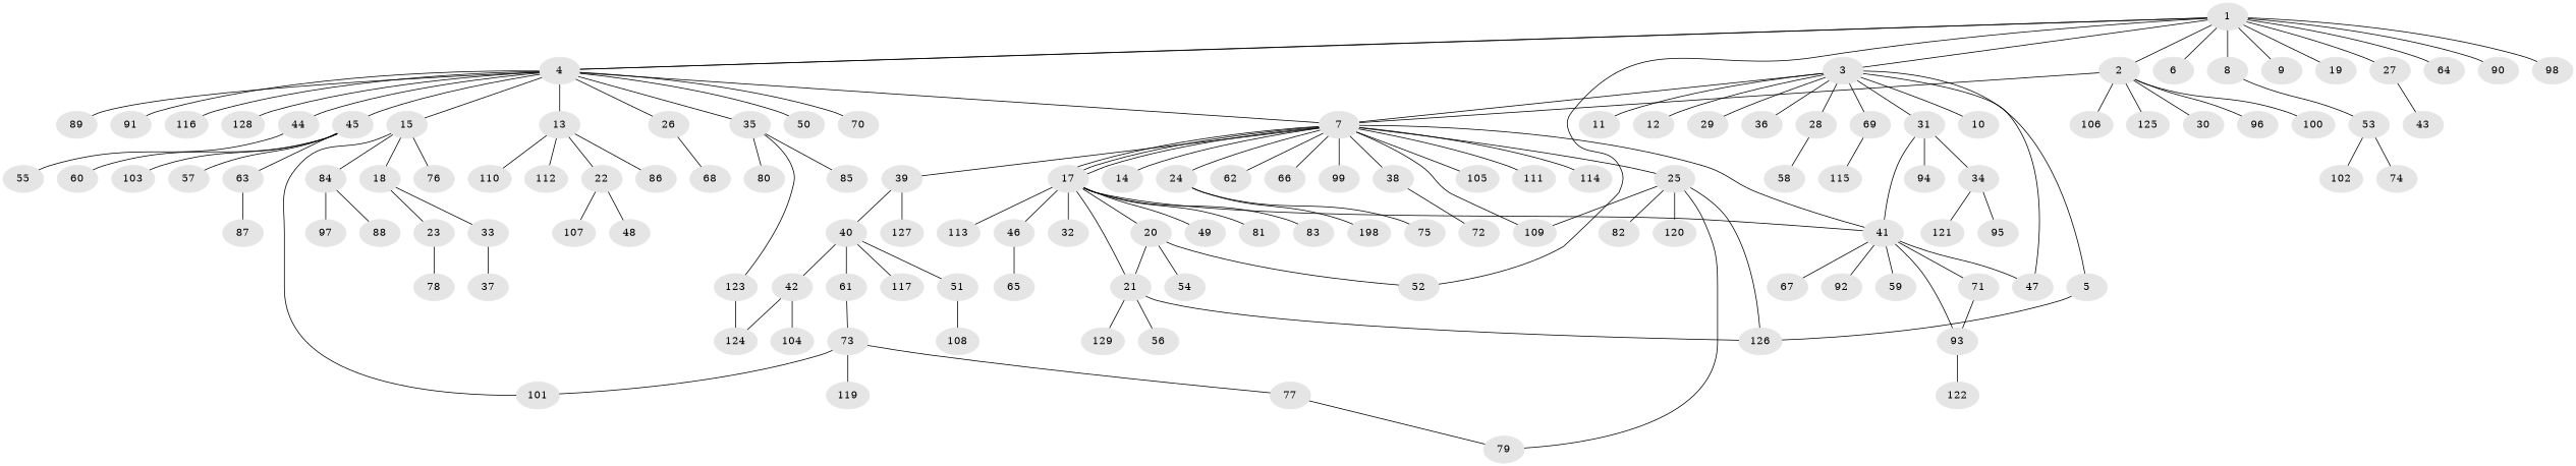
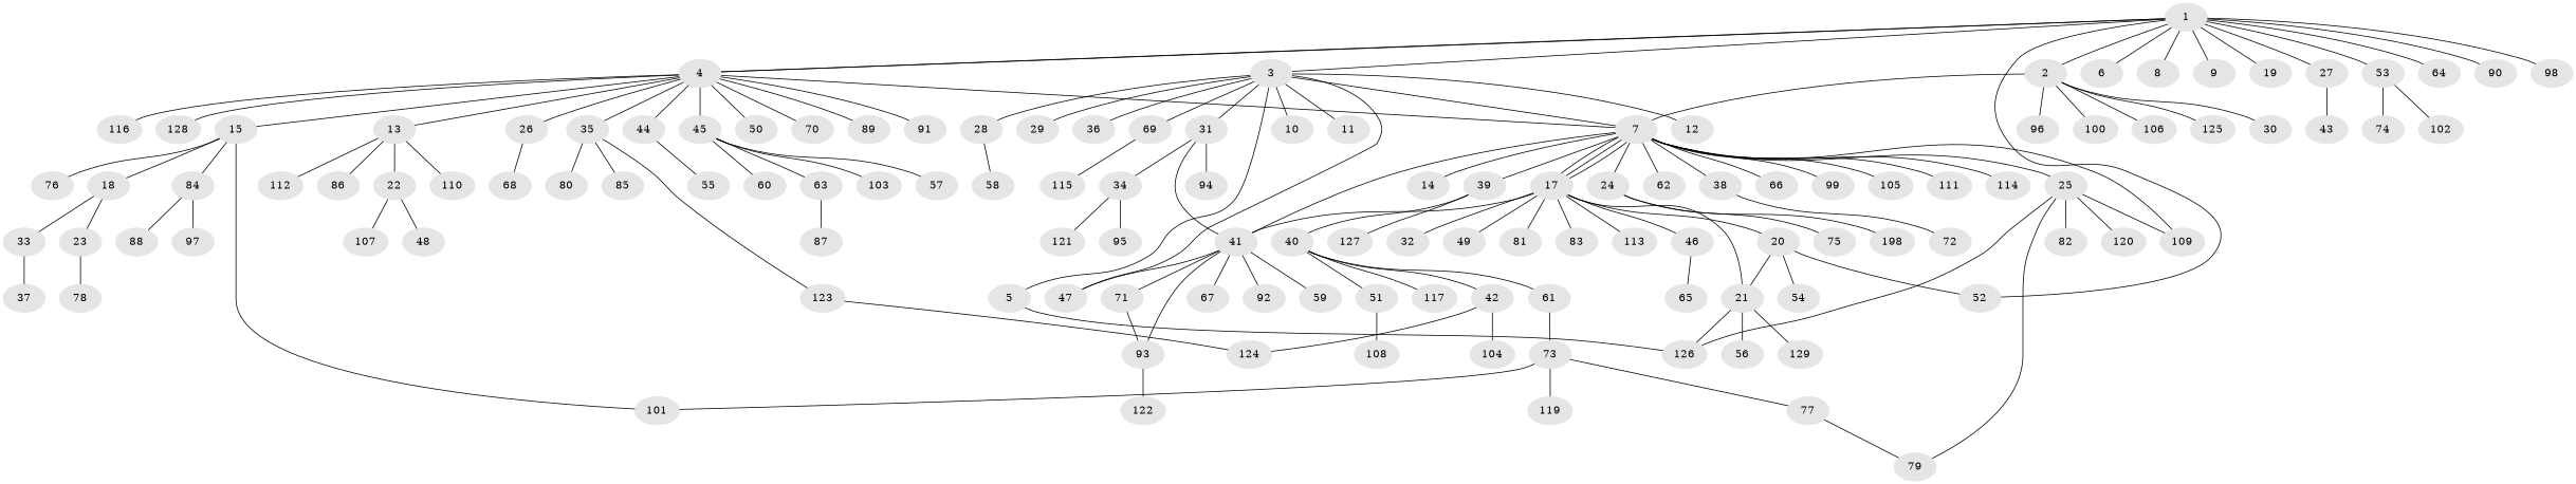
  graph {
    node [color=gray90 style=filled]
    1
    2
    3
    4
    6
    8
    9
    19
    27
    52
    53
    64
    90
    98
    7
    30
    96
    100
    106
    125
    5
    10
    11
    12
    28
    29
    31
    36
    47
    69
    13
    15
    26
    35
    44
    45
    50
    70
    89
    91
    116
    128
    43
    74
    102
    14
    17
    24
    25
    38
    39
    41
    62
    66
    99
    105
    109
    111
    114
    126
    58
    34
    94
    115
    22
    86
    110
    112
    18
    76
    84
    101
    68
    80
    85
    123
    55
    57
    60
    63
    103
    20
    21
    32
    46
    49
    81
    83
    113
    75
    n91 [label=198]
    79
    82
    120
    72
    40
    127
    59
    67
    71
    92
    93
    48
    107
    23
    33
    88
    97
    54
    56
    129
    65
    78
    37
    95
    121
    124
    42
    51
    61
    117
    104
    108
    73
    122
    87
    77
    119
    1 -- 2
    1 -- 3
    1 -- 4
    1 -- 4
    1 -- 6
    1 -- 8
    1 -- 9
    1 -- 19
    1 -- 27
    1 -- 52
-   8 -- 53
+   1 -- 53
    1 -- 64
    1 -- 90
    1 -- 98
    2 -- 7
    2 -- 30
    2 -- 96
    2 -- 100
    2 -- 106
    2 -- 125
    3 -- 7
    3 -- 5
    3 -- 10
    3 -- 11
    3 -- 12
    3 -- 28
    3 -- 29
    3 -- 31
    3 -- 36
    3 -- 47
    3 -- 69
    4 -- 7
    4 -- 13
    4 -- 15
    4 -- 26
    4 -- 35
    4 -- 44
    4 -- 45
    4 -- 50
    4 -- 70
    4 -- 89
    4 -- 91
    4 -- 116
    4 -- 128
    27 -- 43
    53 -- 74
    53 -- 102
    7 -- 14
    7 -- 17
    7 -- 17
    7 -- 17
    7 -- 24
    7 -- 25
    7 -- 38
    7 -- 39
    7 -- 41
    7 -- 62
    7 -- 66
    7 -- 99
    7 -- 105
    7 -- 109
    7 -- 111
    7 -- 114
    5 -- 126
    28 -- 58
    31 -- 41
    31 -- 34
    31 -- 94
    69 -- 115
    13 -- 22
    13 -- 86
    13 -- 110
    13 -- 112
    15 -- 18
    15 -- 76
    15 -- 84
    15 -- 101
    26 -- 68
    35 -- 80
    35 -- 85
    35 -- 123
    44 -- 55
    45 -- 57
    45 -- 60
    45 -- 63
    45 -- 103
    17 -- 41
    17 -- 20
    17 -- 21
    17 -- 32
    17 -- 46
    17 -- 49
    17 -- 81
    17 -- 83
    17 -- 113
    24 -- 75
    24 -- n91
    25 -- 109
    25 -- 126
    25 -- 79
    25 -- 82
    25 -- 120
    38 -- 72
    39 -- 40
    39 -- 127
    41 -- 47
    41 -- 59
    41 -- 67
    41 -- 71
    41 -- 92
    41 -- 93
    34 -- 95
    34 -- 121
    22 -- 48
    22 -- 107
    18 -- 23
    18 -- 33
    84 -- 88
    84 -- 97
    123 -- 124
    63 -- 87
    20 -- 52
    20 -- 21
    20 -- 54
    21 -- 126
    21 -- 56
    21 -- 129
    46 -- 65
    40 -- 42
    40 -- 51
    40 -- 61
    40 -- 117
    71 -- 93
    93 -- 122
    23 -- 78
    33 -- 37
    42 -- 124
    42 -- 104
    51 -- 108
    61 -- 73
    73 -- 101
    73 -- 77
    73 -- 119
    77 -- 79
  }
